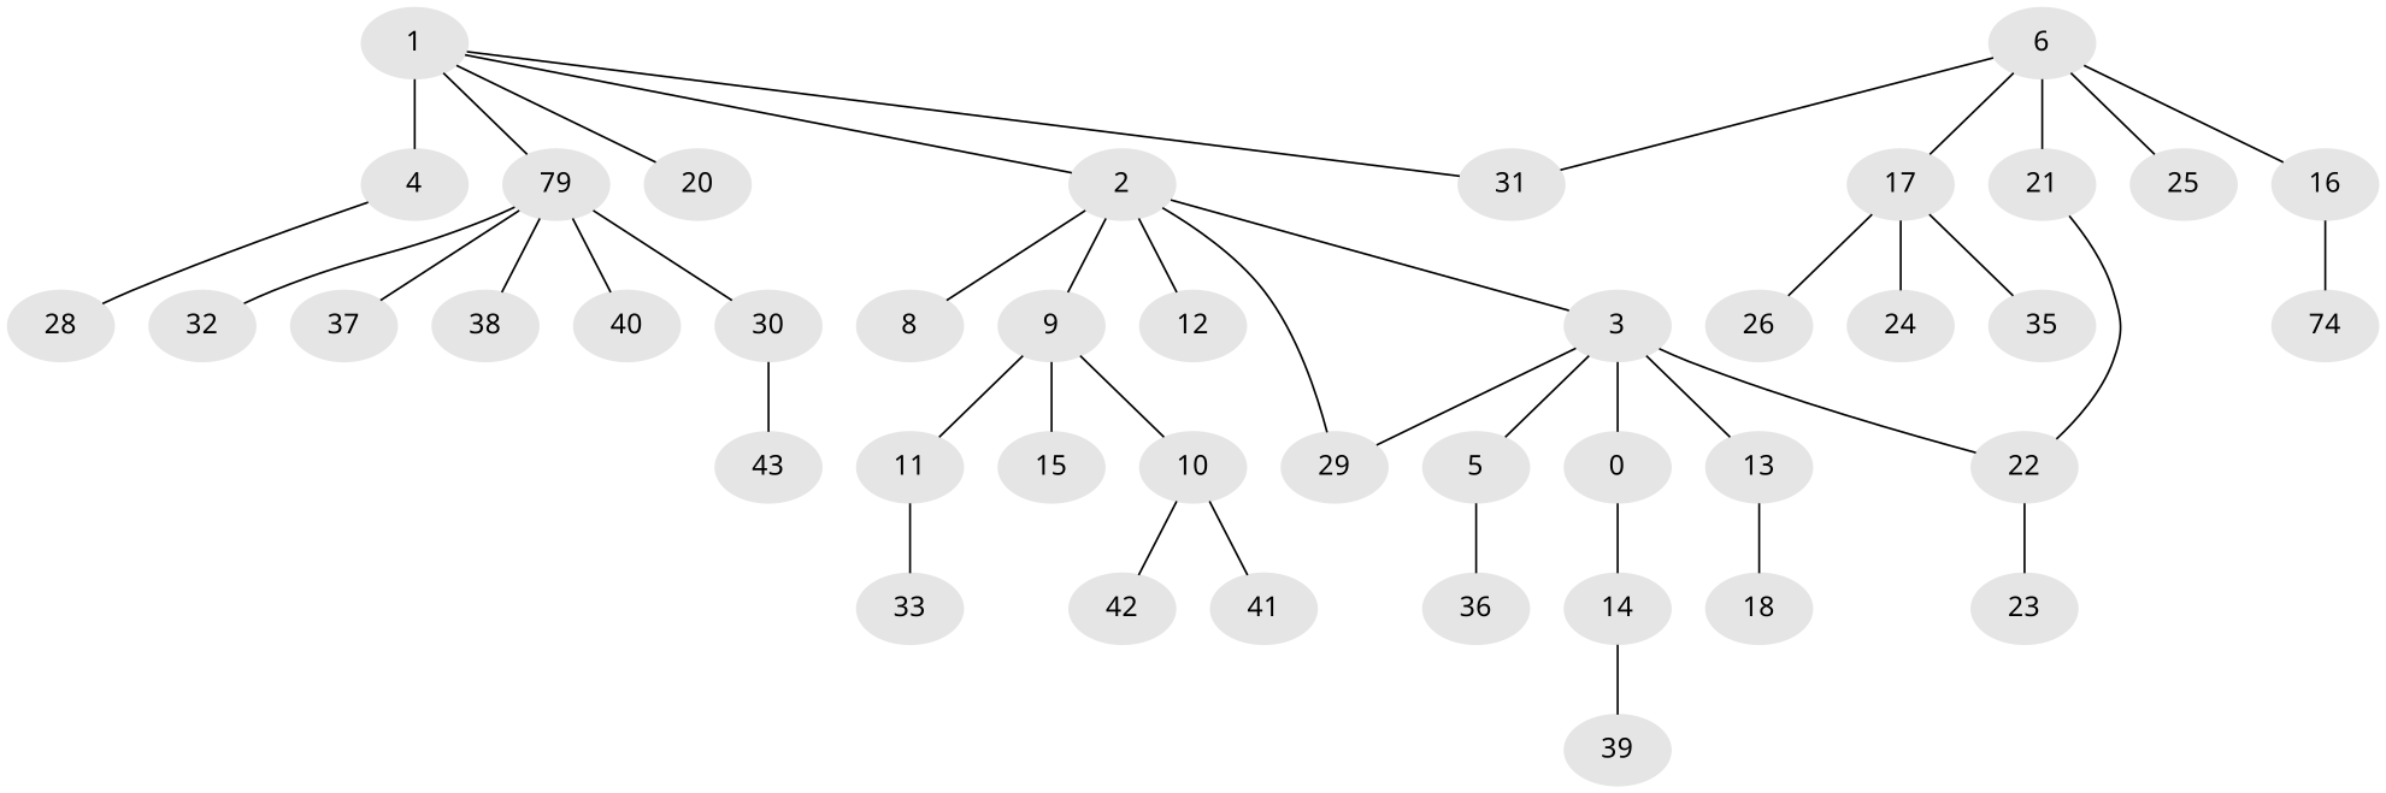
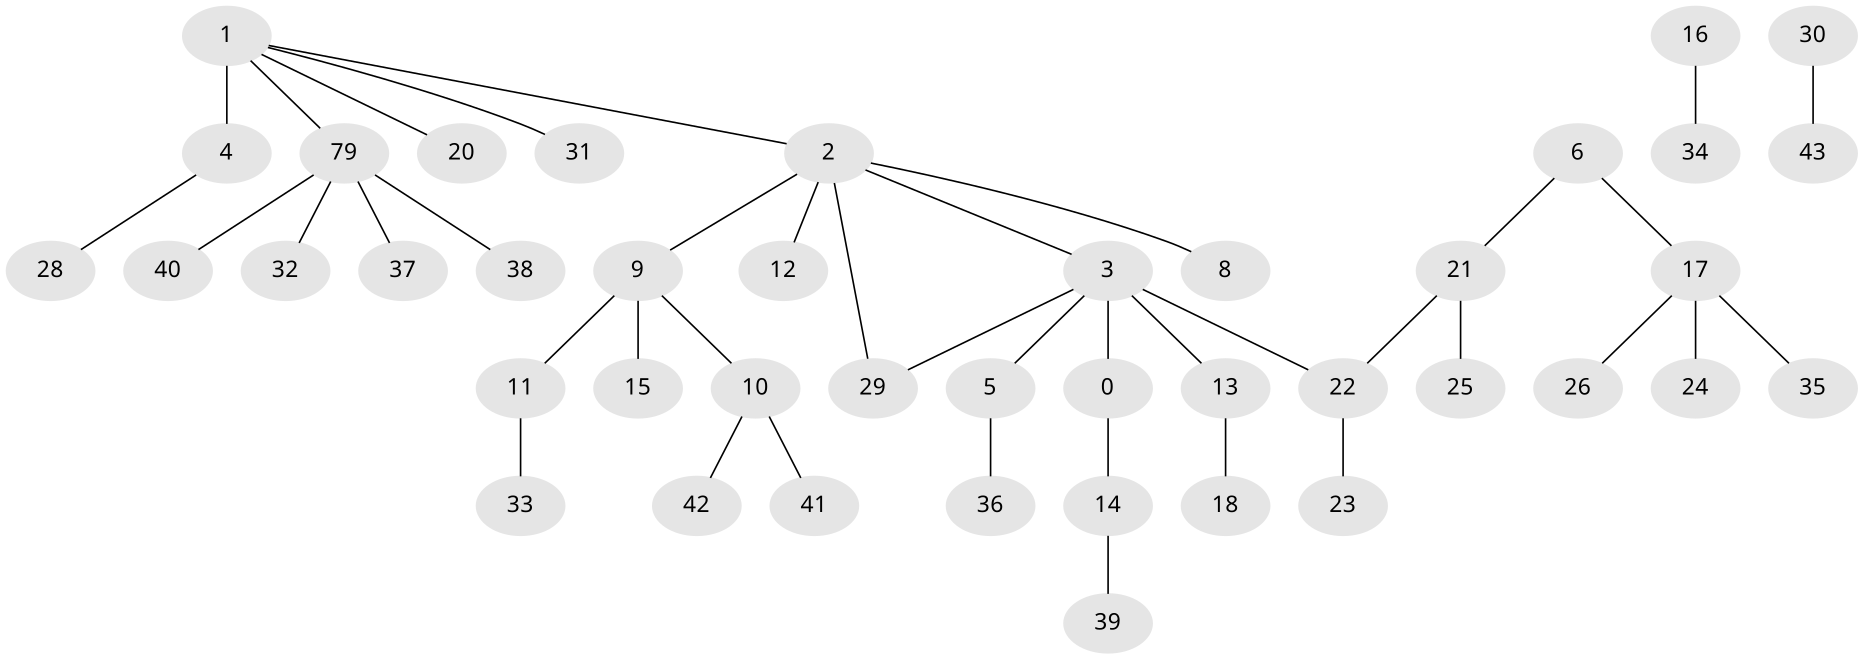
  graph {
    fontname="Noto Sans"
    node [color=gray90 fontname="Noto Sans" style=filled]
    edge [fontname="Noto Sans" weight=1.0]
    1
    2
    4
    n4 [label=79]
    20
    31
    3
    8
    9
    12
    29
    28
    6
    16
    17
    21
    25
    30
    32
    37
    38
    40
    5
    n24 [label=0]
    13
    22
    10
    11
    15
-   34 [label=74]
+   34
    36
    14
    18
    23
    26
    24
    35
    39
    41
    42
    33
    43
    1 -- 2
    1 -- 4 [weight=7.0]
    1 -- n4
    1 -- 20
    1 -- 31
    2 -- 3
    2 -- 8
    2 -- 9
    2 -- 12
    2 -- 29
    4 -- 28
-   n4 -- 30
    n4 -- 32
    n4 -- 37
    n4 -- 38
    n4 -- 40
    3 -- 29
    3 -- 5
    3 -- n24 [weight=5.0]
    3 -- 13
    3 -- 22
    9 -- 10
    9 -- 11 [weight=3.0]
    9 -- 15
-   6 -- 31
-   6 -- 16
    6 -- 17
    6 -- 21
-   6 -- 25
+   21 -- 25
    16 -- 34 [weight=2.0]
    17 -- 26
    17 -- 24 [weight=2.0]
    17 -- 35
    21 -- 22
    30 -- 43
    5 -- 36
    n24 -- 14
    13 -- 18
    22 -- 23
    10 -- 41
    10 -- 42
    11 -- 33
    14 -- 39
  }
